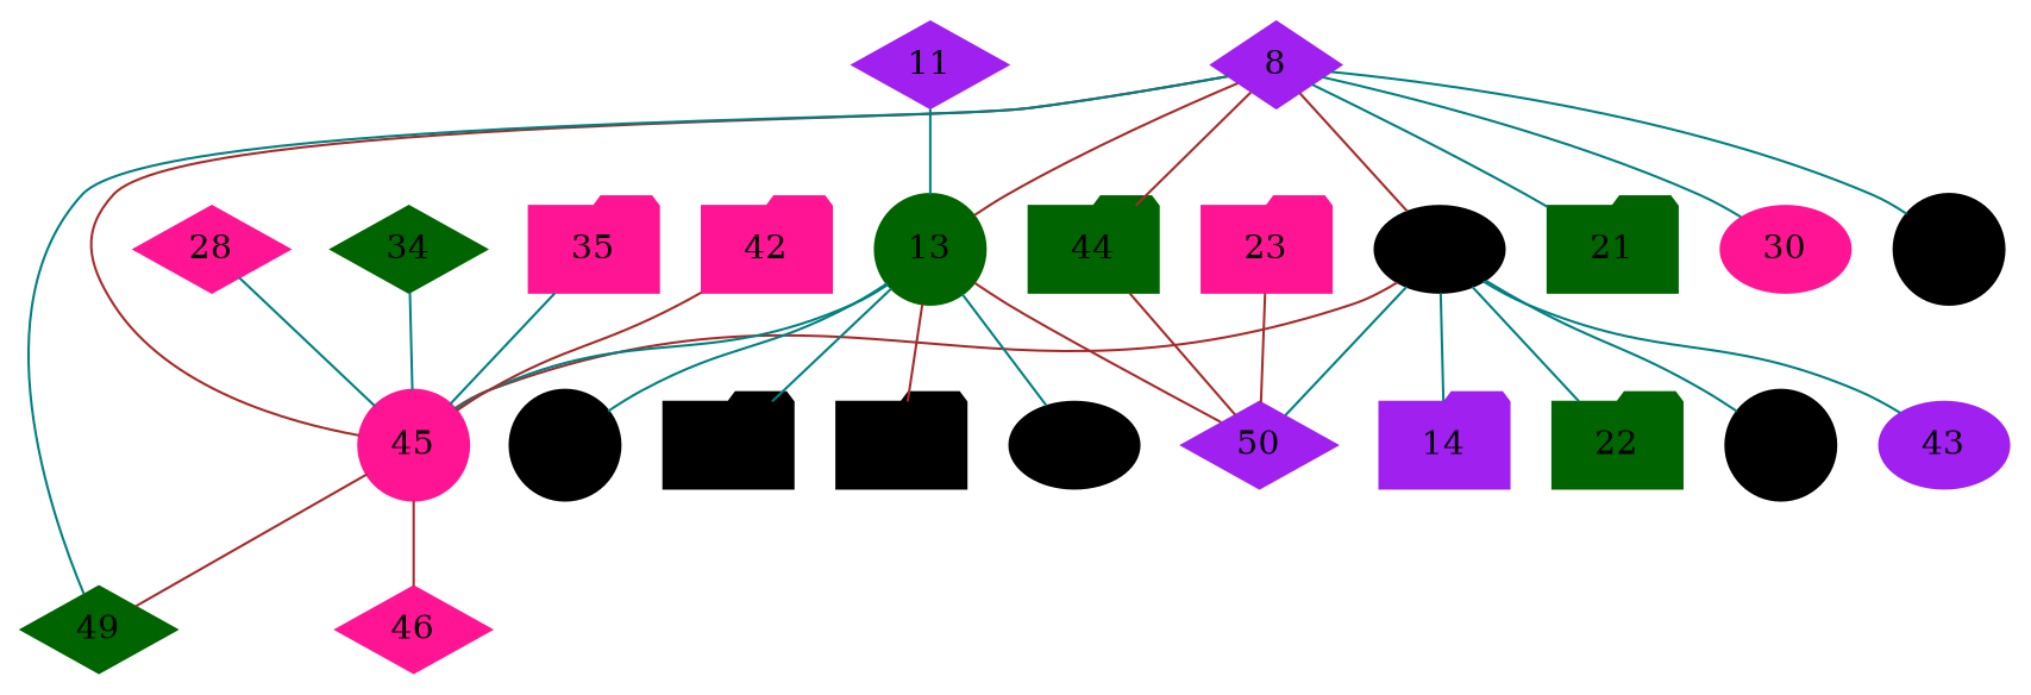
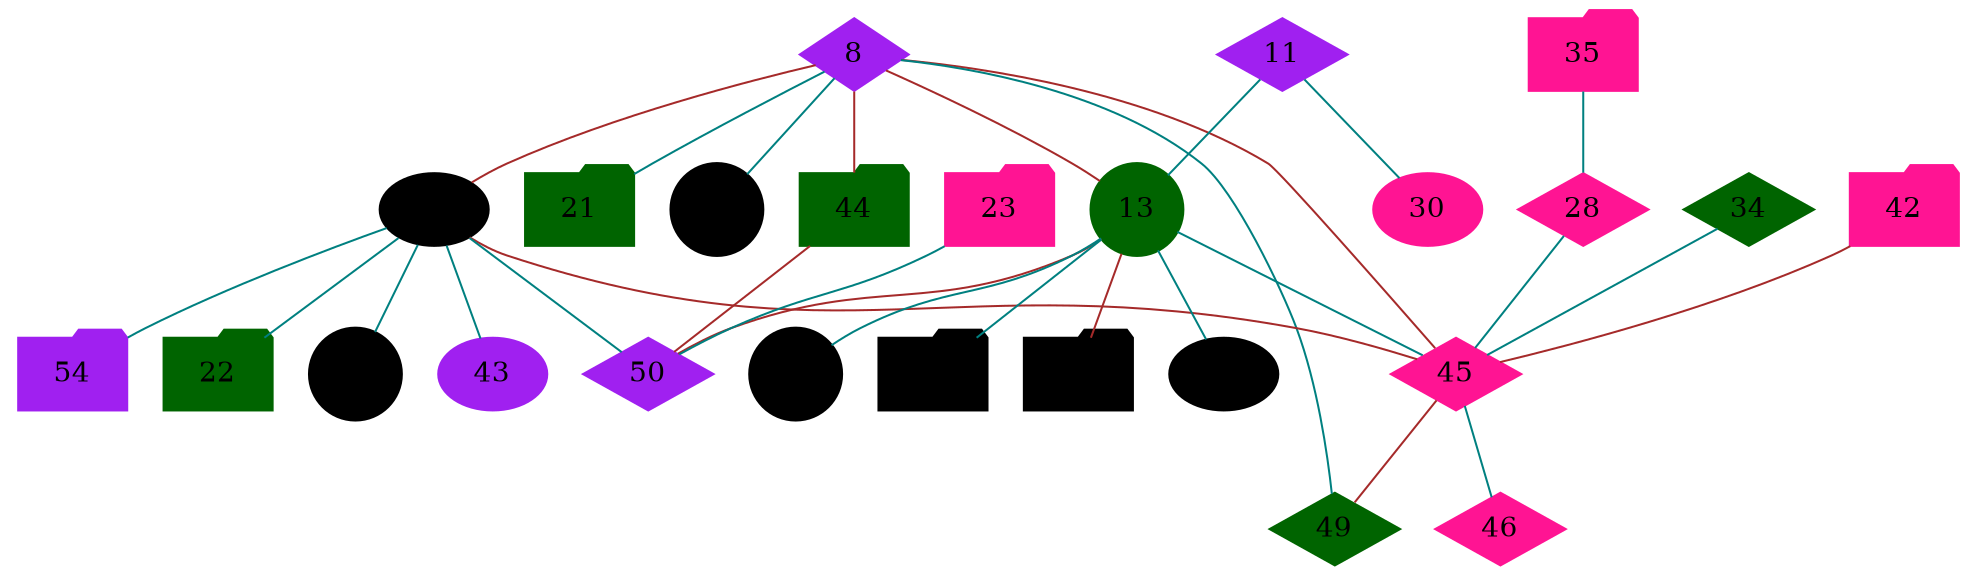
  graph {
    node [color=black shape=folder style=filled]
    edge [color=teal]
    8 [color=purple shape=diamond super="+7"]
    9 [shape=ellipse super="+3"]
    13 [color=darkgreen shape=circle super="+2"]
    21 [color=darkgreen]
    30 [color=deeppink shape=ellipse super="+17"]
    41 [shape=circle]
    44 [color=darkgreen super="+40"]
-   45 [color=deeppink shape=circle super="+33+10"]
+   45 [color=deeppink shape=diamond super="+33+10"]
    49 [color=darkgreen shape=diamond super="+25+26+27+29+38+47"]
-   14 [color=purple]
+   14 [color=purple label=54]
    22 [color=darkgreen]
    37 [shape=circle]
    43 [color=purple shape=ellipse]
    50 [color=purple shape=diamond super="+18"]
    31 [shape=circle]
    32
    36
    48 [shape=ellipse]
    46 [color=deeppink shape=diamond]
    11 [color=purple shape=diamond]
    23 [color=deeppink super="+15"]
    28 [color=deeppink shape=diamond super="+24"]
    34 [color=darkgreen shape=diamond super="+20"]
    35 [color=deeppink]
    42 [color=deeppink super="+39"]
    8 -- 9 [color=brown weight=2]
    8 -- 13 [color=brown weight=2]
    8 -- 21
-   8 -- 30
+   11 -- 30
    8 -- 41
    8 -- 44 [color=brown]
    8 -- 45 [color=brown]
    8 -- 49
    9 -- 45 [color=brown weight=4]
    9 -- 14
    9 -- 22
    9 -- 37
    9 -- 43
    9 -- 50
    13 -- 45
    13 -- 50 [color=brown weight=2]
    13 -- 31
    13 -- 32
    13 -- 36 [color=brown]
    13 -- 48
    44 -- 50 [color=brown]
    45 -- 49 [color=brown]
-   45 -- 46 [color=brown]
+   45 -- 46
    11 -- 13
-   23 -- 50 [color=brown]
+   23 -- 50
    28 -- 45
    34 -- 45
-   35 -- 45
+   35 -- 28
    42 -- 45 [color=brown]
  }
